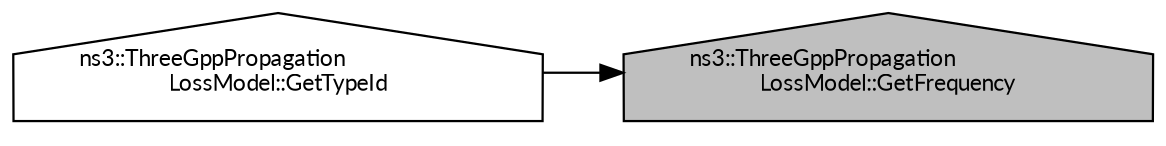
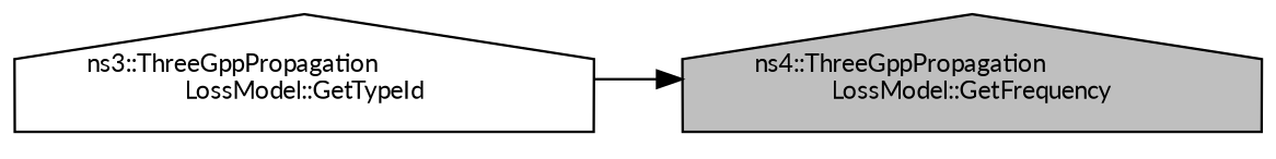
  digraph {
    rankdir=RL
    fontname=Lato
    node [color=black fontname=Lato fontsize=10 shape=house style=filled]
-   n1 [fillcolor=grey75 fontcolor=black height=0.2 label="ns3::ThreeGppPropagation\lLossModel::GetFrequency" width=0.4]
+   n1 [fillcolor=grey75 fontcolor=black height=0.2 label="ns4::ThreeGppPropagation\lLossModel::GetFrequency" width=0.4]
    n2 [fillcolor=white height=0.2 label="ns3::ThreeGppPropagation\lLossModel::GetTypeId" width=0.4]
    n1 -> n2 [color=black dir=back fontname=Lato fontsize=10 labelfontname=Helvetica labelfontsize=10 style=solid]
  }
